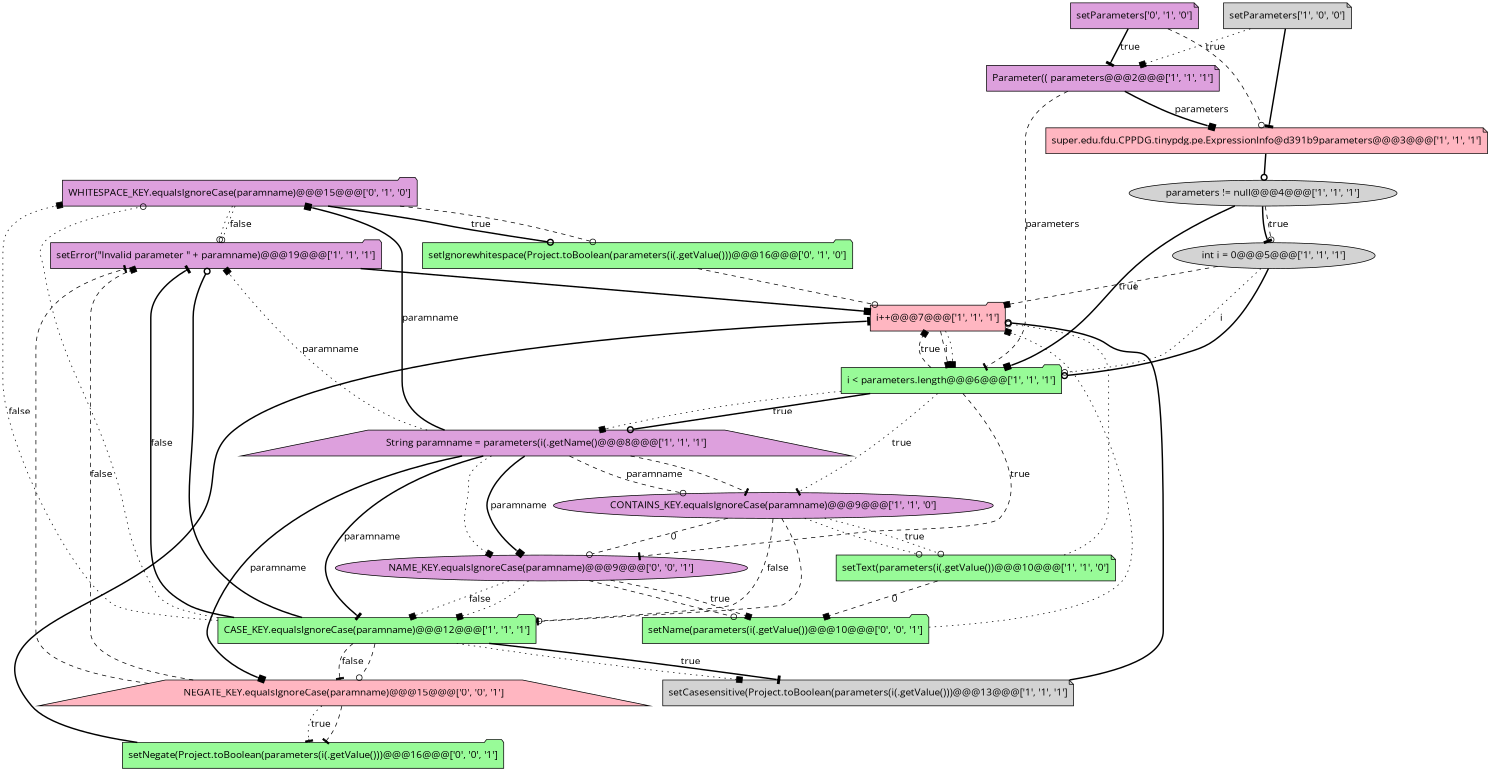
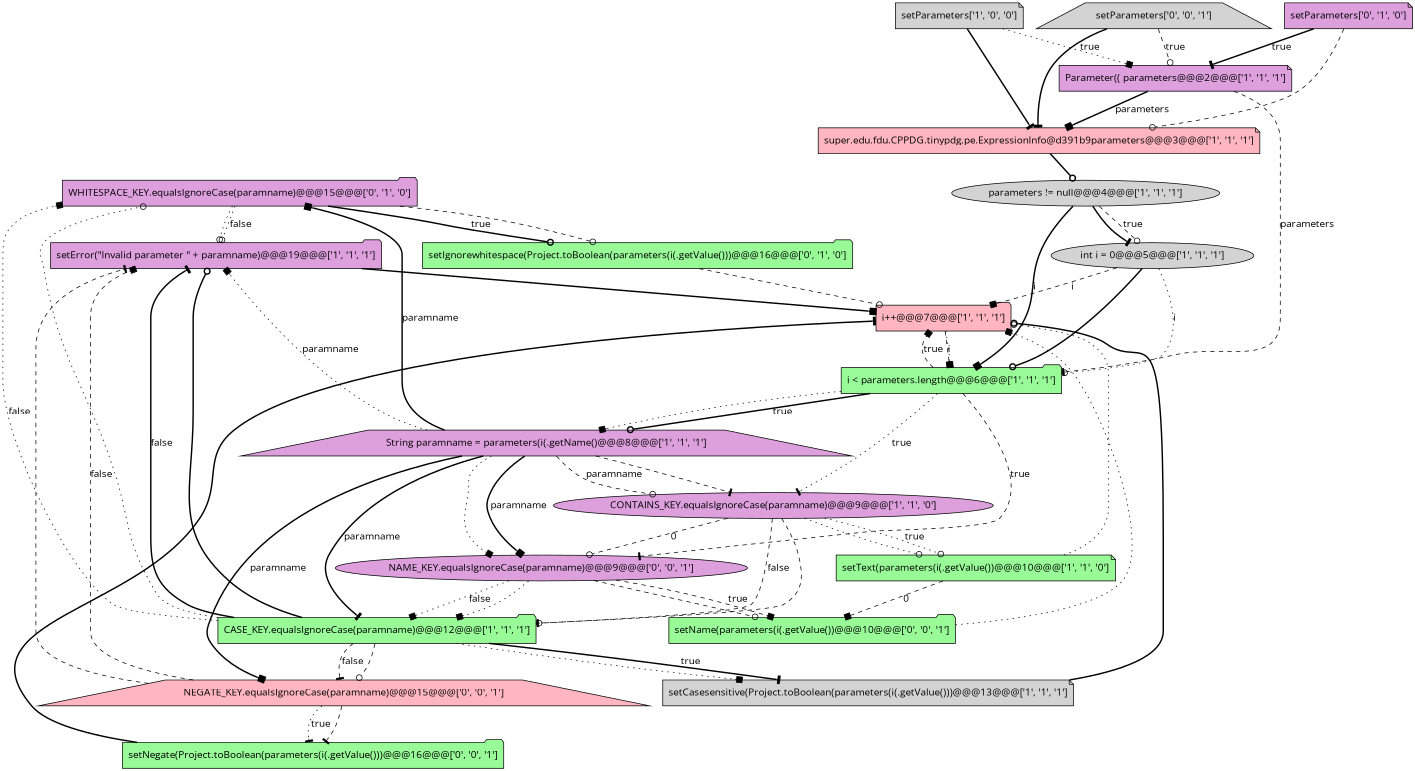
  digraph {
    fontname="Open Sans"
    node [fillcolor=plum fontname="Open Sans" shape=folder style=filled]
    edge [arrowhead=odot fontname="Open Sans" style=dashed]
    n1 [label="WHITESPACE_KEY.equalsIgnoreCase(paramname)@@@15@@@['0', '1', '0']"]
    n2 [label="setError(\"Invalid parameter \" + paramname)@@@19@@@['1', '1', '1']"]
    n3 [fillcolor=palegreen label="setIgnorewhitespace(Project.toBoolean(parameters(i(.getValue()))@@@16@@@['0', '1', '0']"]
    n4 [fillcolor=lightpink label="i++@@@7@@@['1', '1', '1']"]
+   n5 [fillcolor=lightgrey label="setParameters['0', '0', '1']" shape=trapezium]
    n6 [fillcolor=lightpink label="super.edu.fdu.CPPDG.tinypdg.pe.ExpressionInfo@d391b9parameters@@@3@@@['1', '1', '1']" shape=note]
    n7 [label="Parameter(( parameters@@@2@@@['1', '1', '1']" shape=note]
    n8 [fillcolor=lightgrey label="parameters != null@@@4@@@['1', '1', '1']" shape=ellipse]
    n9 [fillcolor=palegreen label="i < parameters.length@@@6@@@['1', '1', '1']"]
    n10 [label="CONTAINS_KEY.equalsIgnoreCase(paramname)@@@9@@@['1', '1', '0']" shape=ellipse]
    n11 [label="NAME_KEY.equalsIgnoreCase(paramname)@@@9@@@['0', '0', '1']" shape=ellipse]
    n12 [fillcolor=palegreen label="setText(parameters(i(.getValue())@@@10@@@['1', '1', '0']" shape=note]
    n13 [fillcolor=palegreen label="CASE_KEY.equalsIgnoreCase(paramname)@@@12@@@['1', '1', '1']"]
    n14 [fillcolor=palegreen label="setName(parameters(i(.getValue())@@@10@@@['0', '0', '1']"]
    n15 [fillcolor=lightpink label="NEGATE_KEY.equalsIgnoreCase(paramname)@@@15@@@['0', '0', '1']" shape=trapezium]
    n16 [fillcolor=lightgrey label="setCasesensitive(Project.toBoolean(parameters(i(.getValue()))@@@13@@@['1', '1', '1']" shape=note]
    n17 [fillcolor=palegreen label="setNegate(Project.toBoolean(parameters(i(.getValue()))@@@16@@@['0', '0', '1']"]
    n18 [fillcolor=lightgrey label="setParameters['1', '0', '0']" shape=note]
    n19 [fillcolor=lightgrey label="int i = 0@@@5@@@['1', '1', '1']" shape=ellipse]
    n20 [label="String paramname = parameters(i(.getName()@@@8@@@['1', '1', '1']" shape=trapezium]
    n21 [label="setParameters['0', '1', '0']" shape=note]
    n1 -> n2 [label=false style=dotted]
    n1 -> n2 [style=dotted]
    n1 -> n3
    n1 -> n3 [label=true style=bold]
    n2 -> n4 [arrowhead=box style=bold]
    n3 -> n4
    n4 -> n9 [arrowhead=box label=i]
    n4 -> n9 [arrowhead=box style=dotted]
+   n5 -> n6 [arrowhead=tee style=bold]
+   n5 -> n7 [label=true]
    n6 -> n8 [style=bold]
    n7 -> n6 [arrowhead=box label=parameters style=bold]
    n7 -> n9 [arrowhead=tee label=parameters]
-   n8 -> n9 [arrowhead=box label=true style=bold]
+   n8 -> n9 [arrowhead=box label=i style=bold]
    n8 -> n19 [label=true]
    n8 -> n19 [arrowhead=tee style=bold]
    n9 -> n4 [arrowhead=box label=true]
    n9 -> n10 [arrowhead=tee label=true style=dotted]
    n9 -> n11 [arrowhead=tee label=true]
    n9 -> n20 [label=true style=bold]
    n9 -> n20 [arrowhead=box style=dotted]
    n10 -> n11 [label=0]
    n10 -> n12 [label=true style=dotted]
    n10 -> n12 [style=dotted]
    n10 -> n13 [arrowhead=tee]
    n10 -> n13 [label=false]
    n11 -> n13 [arrowhead=box label=false style=dotted]
    n11 -> n13 [arrowhead=box style=dotted]
    n11 -> n14
    n11 -> n14 [arrowhead=box label=true]
    n12 -> n4 [style=dotted]
    n12 -> n14 [arrowhead=box label=0]
    n13 -> n1 [arrowhead=box label=false style=dotted]
    n13 -> n1 [style=dotted]
    n13 -> n2 [arrowhead=tee label=false style=bold]
    n13 -> n2 [style=bold]
    n13 -> n15
    n13 -> n15 [arrowhead=tee label=false]
    n13 -> n16 [arrowhead=box style=dotted]
    n13 -> n16 [arrowhead=tee label=true style=bold]
    n14 -> n4 [arrowhead=box style=dotted]
    n15 -> n2 [arrowhead=box label=false]
    n15 -> n2 [arrowhead=tee]
    n15 -> n17 [arrowhead=tee]
    n15 -> n17 [arrowhead=tee label=true style=dotted]
    n16 -> n4 [style=bold]
    n17 -> n4 [arrowhead=tee style=bold]
    n18 -> n6 [arrowhead=tee style=bold]
    n18 -> n7 [arrowhead=box label=true style=dotted]
    n19 -> n4 [arrowhead=box label=i]
    n19 -> n9 [label=i style=dotted]
    n19 -> n9 [style=bold]
    n20 -> n1 [arrowhead=box label=paramname style=bold]
    n20 -> n2 [arrowhead=box label=paramname style=dotted]
    n20 -> n10 [arrowhead=tee]
    n20 -> n10 [label=paramname]
    n20 -> n11 [arrowhead=box style=dotted]
    n20 -> n11 [arrowhead=box label=paramname style=bold]
    n20 -> n13 [arrowhead=tee label=paramname style=bold]
    n20 -> n15 [arrowhead=box label=paramname style=bold]
    n21 -> n6
    n21 -> n7 [arrowhead=tee label=true style=bold]
  }
